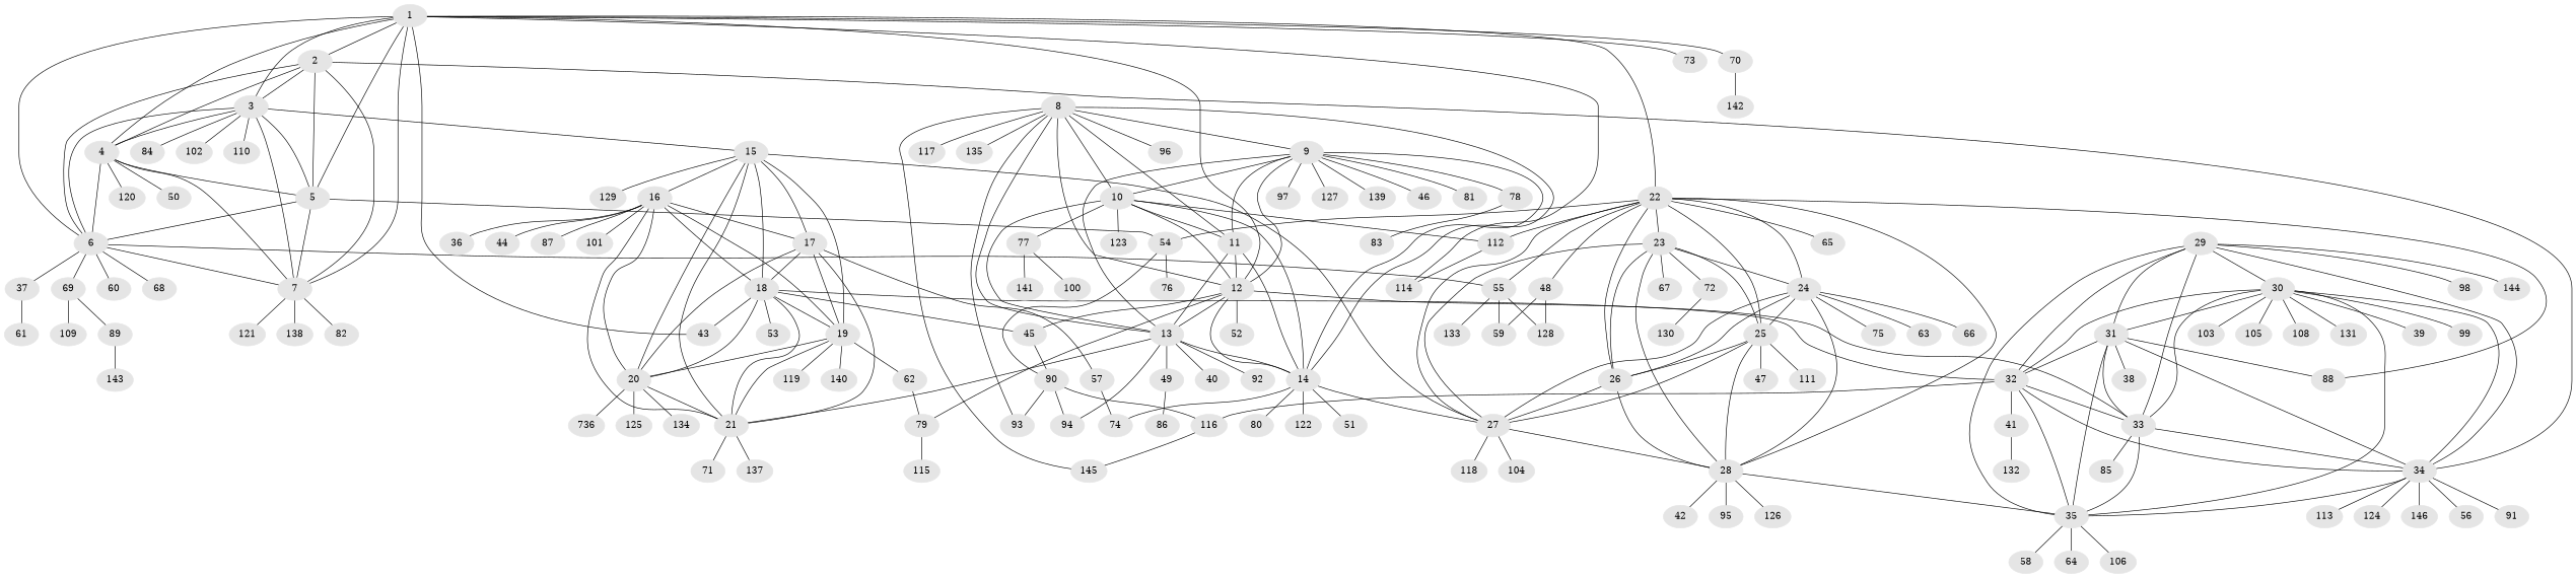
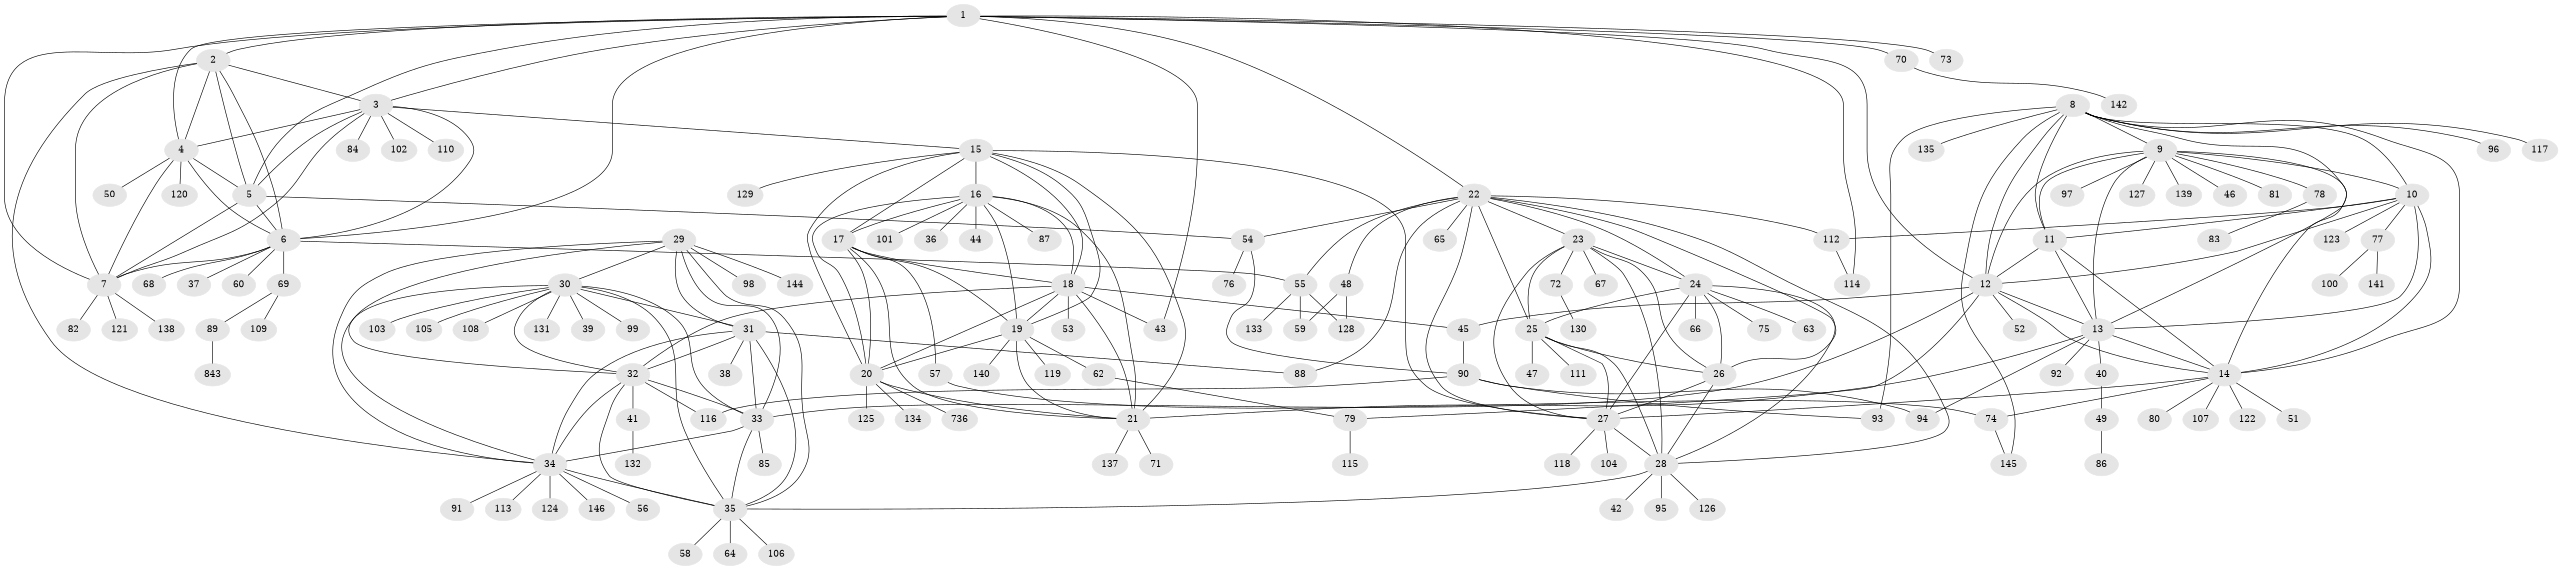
  graph {
    node [color=gray90 style=filled]
    1
    2
    3
    4
    5
    6
    7
    12
    22
    43
    70
    73
    114
    34
    15
    84
    102
    110
    50
    120
    54
    37
    55
    60
    68
    69
    82
    121
    138
    13
    14
    33
    45
    52
    79
    112
    27
    23
    24
    25
    26
    28
    48
    65
    88
    142
    35
    56
    91
    113
    124
    146
    21
    16
    17
    18
    19
    20
    129
    90
    76
-   61
    59
    128
    133
    89
    109
    8
    9
    10
    11
    93
    96
    117
    135
    145
    46
    78
    81
    97
    127
    139
    77
    123
    40
    49
    92
    94
    51
    74
    80
+   107
    122
    83
    100
    141
    85
    115
    71
    137
    86
    104
    118
    36
    44
    87
    101
    57
    32
    53
    62
    119
    140
    125
    134
    n116 [label=736]
    41
    116
    67
    72
    63
    66
    75
    47
    111
    42
    95
    126
    130
    58
    64
    106
    29
    30
    31
    98
    144
    39
    99
    103
    105
    108
    131
    38
    132
-   143
+   143 [label=843]
    1 -- 2
    1 -- 3
    1 -- 4
    1 -- 5
    1 -- 6
    1 -- 7
    1 -- 12
    1 -- 22
    1 -- 43
    1 -- 70
    1 -- 73
    1 -- 114
    2 -- 3
    2 -- 4
    2 -- 5
    2 -- 6
    2 -- 7
    2 -- 34
    3 -- 4
    3 -- 5
    3 -- 6
    3 -- 7
    3 -- 15
    3 -- 84
    3 -- 102
    3 -- 110
    4 -- 5
    4 -- 6
    4 -- 7
    4 -- 50
    4 -- 120
    5 -- 6
    5 -- 7
    5 -- 54
    6 -- 7
    6 -- 37
    6 -- 55
    6 -- 60
    6 -- 68
    6 -- 69
    7 -- 82
    7 -- 121
    7 -- 138
    12 -- 13
    12 -- 14
    12 -- 33
    12 -- 45
    12 -- 52
    12 -- 79
    22 -- 54
    22 -- 55
    22 -- 112
    22 -- 27
    22 -- 23
    22 -- 24
    22 -- 25
    22 -- 26
    22 -- 28
    22 -- 48
    22 -- 65
    22 -- 88
    70 -- 142
    34 -- 35
    34 -- 56
    34 -- 91
    34 -- 113
    34 -- 124
    34 -- 146
    15 -- 27
    15 -- 21
    15 -- 16
    15 -- 17
    15 -- 18
    15 -- 19
    15 -- 20
    15 -- 129
    54 -- 90
    54 -- 76
-   37 -- 61
    55 -- 59
    55 -- 128
    55 -- 133
    69 -- 89
    69 -- 109
    13 -- 14
    13 -- 21
    13 -- 40
-   13 -- 49
+   40 -- 49
    13 -- 92
    13 -- 94
    14 -- 27
    14 -- 51
    14 -- 74
    14 -- 80
+   14 -- 107
    14 -- 122
    33 -- 34
    33 -- 35
    33 -- 85
    45 -- 90
    79 -- 115
    112 -- 114
    27 -- 28
    27 -- 104
    27 -- 118
    23 -- 27
    23 -- 24
    23 -- 25
    23 -- 26
    23 -- 28
    23 -- 67
    23 -- 72
    24 -- 27
    24 -- 25
    24 -- 26
    24 -- 28
    24 -- 63
    24 -- 66
    24 -- 75
    25 -- 27
    25 -- 26
    25 -- 28
    25 -- 47
    25 -- 111
    26 -- 27
    26 -- 28
    28 -- 35
    28 -- 42
    28 -- 95
    28 -- 126
    48 -- 59
    48 -- 128
    35 -- 58
    35 -- 64
    35 -- 106
    21 -- 71
    21 -- 137
    16 -- 21
    16 -- 17
    16 -- 18
    16 -- 19
    16 -- 20
    16 -- 36
    16 -- 44
    16 -- 87
    16 -- 101
    17 -- 21
    17 -- 18
    17 -- 19
    17 -- 20
    17 -- 57
    18 -- 43
    18 -- 45
    18 -- 21
    18 -- 19
    18 -- 20
    18 -- 32
    18 -- 53
    19 -- 21
    19 -- 20
    19 -- 62
    19 -- 119
    19 -- 140
    20 -- 21
    20 -- 125
    20 -- 134
    20 -- n116
    90 -- 93
    90 -- 94
    90 -- 116
    89 -- 143
    8 -- 12
    8 -- 13
    8 -- 14
    8 -- 9
    8 -- 10
    8 -- 11
    8 -- 93
    8 -- 96
    8 -- 117
    8 -- 135
    8 -- 145
    9 -- 12
    9 -- 13
    9 -- 14
    9 -- 10
    9 -- 11
    9 -- 46
    9 -- 78
    9 -- 81
    9 -- 97
    9 -- 127
    9 -- 139
    10 -- 12
    10 -- 13
    10 -- 14
    10 -- 112
    10 -- 11
    10 -- 77
    10 -- 123
    11 -- 12
    11 -- 13
    11 -- 14
    78 -- 83
    77 -- 100
    77 -- 141
    49 -- 86
    57 -- 74
    32 -- 34
    32 -- 33
    32 -- 35
    32 -- 41
    32 -- 116
    62 -- 79
    41 -- 132
-   116 -- 145
+   74 -- 145
    72 -- 130
    29 -- 34
    29 -- 33
    29 -- 35
    29 -- 32
    29 -- 30
    29 -- 31
    29 -- 98
    29 -- 144
    30 -- 34
    30 -- 33
    30 -- 35
    30 -- 32
    30 -- 31
    30 -- 39
    30 -- 99
    30 -- 103
    30 -- 105
    30 -- 108
    30 -- 131
    31 -- 34
    31 -- 33
    31 -- 88
    31 -- 35
    31 -- 32
    31 -- 38
  }
